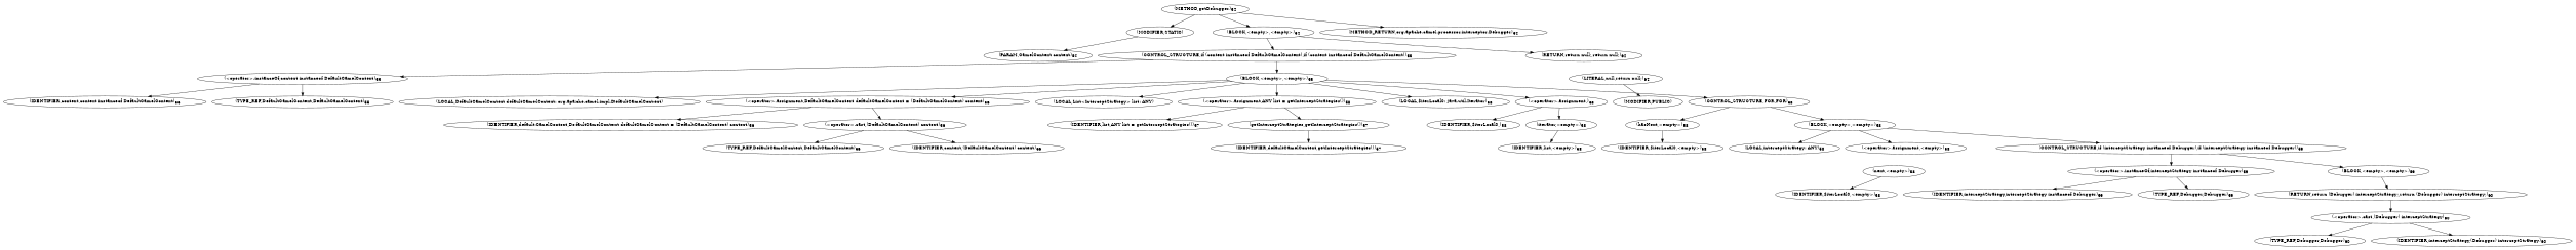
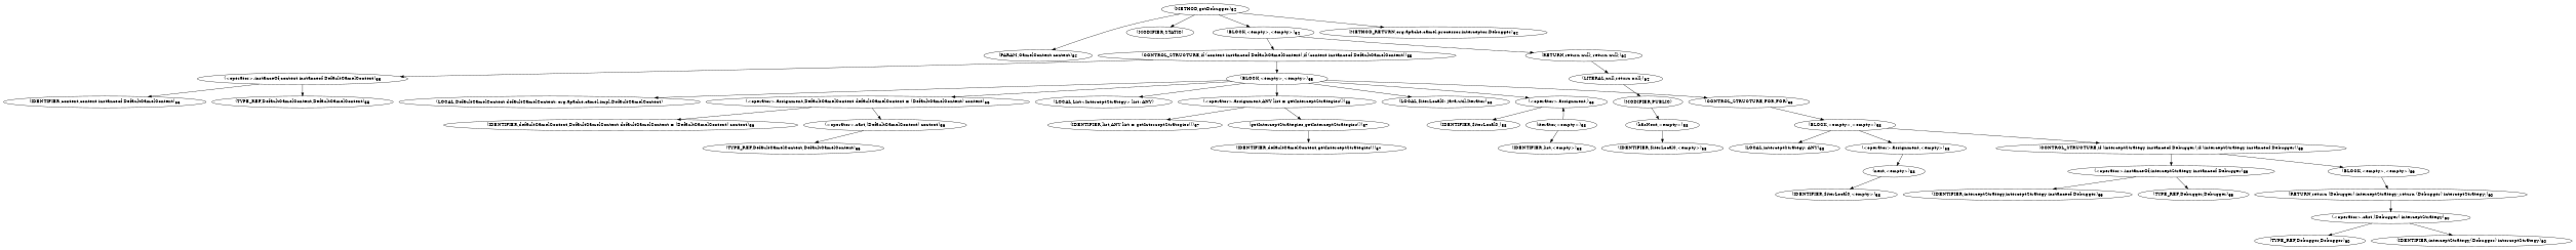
  digraph {
    fontname="DejaVu Serif"
    node [fontname="DejaVu Serif"]
    edge [fontname="DejaVu Serif"]
    n1 [label=<(METHOD,getDebugger)<SUB>54</SUB>>]
    n2 [label=<(PARAM,CamelContext context)<SUB>54</SUB>>]
    n3 [label=<(BLOCK,&lt;empty&gt;,&lt;empty&gt;)<SUB>54</SUB>>]
    n4 [label=<(MODIFIER,STATIC)>]
    n5 [label=<(METHOD_RETURN,org.apache.camel.processor.interceptor.Debugger)<SUB>54</SUB>>]
    n6 [label=<(CONTROL_STRUCTURE,if (context instanceof DefaultCamelContext),if (context instanceof DefaultCamelContext))<SUB>55</SUB>>]
    n7 [label=<(RETURN,return null;,return null;)<SUB>64</SUB>>]
    n8 [label=<(MODIFIER,PUBLIC)>]
    n9 [label=<(&lt;operator&gt;.instanceOf,context instanceof DefaultCamelContext)<SUB>55</SUB>>]
    n10 [label=<(BLOCK,&lt;empty&gt;,&lt;empty&gt;)<SUB>55</SUB>>]
    n11 [label=<(LITERAL,null,return null;)<SUB>64</SUB>>]
    n12 [label=<(IDENTIFIER,context,context instanceof DefaultCamelContext)<SUB>55</SUB>>]
    n13 [label=<(TYPE_REF,DefaultCamelContext,DefaultCamelContext)<SUB>55</SUB>>]
    n14 [label=<(LOCAL,DefaultCamelContext defaultCamelContext: org.apache.camel.impl.DefaultCamelContext)>]
    n15 [label=<(&lt;operator&gt;.assignment,DefaultCamelContext defaultCamelContext = (DefaultCamelContext) context)<SUB>56</SUB>>]
    n16 [label=<(LOCAL,List&lt;InterceptStrategy&gt; list: ANY)>]
    n17 [label=<(&lt;operator&gt;.assignment,ANY list = getInterceptStrategies())<SUB>58</SUB>>]
    n18 [label=<(LOCAL,$iterLocal0: java.util.Iterator)<SUB>58</SUB>>]
    n19 [label=<(&lt;operator&gt;.assignment,)<SUB>58</SUB>>]
    n20 [label=<(CONTROL_STRUCTURE,FOR,FOR)<SUB>58</SUB>>]
    n21 [label=<(IDENTIFIER,defaultCamelContext,DefaultCamelContext defaultCamelContext = (DefaultCamelContext) context)<SUB>56</SUB>>]
    n22 [label=<(&lt;operator&gt;.cast,(DefaultCamelContext) context)<SUB>56</SUB>>]
    n23 [label=<(IDENTIFIER,list,ANY list = getInterceptStrategies())<SUB>57</SUB>>]
    n24 [label=<(getInterceptStrategies,getInterceptStrategies())<SUB>57</SUB>>]
    n25 [label=<(IDENTIFIER,$iterLocal0,)<SUB>58</SUB>>]
    n26 [label=<(iterator,&lt;empty&gt;)<SUB>58</SUB>>]
    n27 [label=<(hasNext,&lt;empty&gt;)<SUB>58</SUB>>]
    n28 [label=<(BLOCK,&lt;empty&gt;,&lt;empty&gt;)<SUB>58</SUB>>]
    n29 [label=<(TYPE_REF,DefaultCamelContext,DefaultCamelContext)<SUB>56</SUB>>]
-   n30 [label=<(IDENTIFIER,context,(DefaultCamelContext) context)<SUB>56</SUB>>]
    n31 [label=<(IDENTIFIER,defaultCamelContext,getInterceptStrategies())<SUB>57</SUB>>]
    n32 [label=<(IDENTIFIER,list,&lt;empty&gt;)<SUB>58</SUB>>]
    n33 [label=<(IDENTIFIER,$iterLocal0,&lt;empty&gt;)<SUB>58</SUB>>]
    n34 [label=<(LOCAL,interceptStrategy: ANY)<SUB>58</SUB>>]
    n35 [label=<(&lt;operator&gt;.assignment,&lt;empty&gt;)<SUB>58</SUB>>]
    n36 [label=<(CONTROL_STRUCTURE,if (interceptStrategy instanceof Debugger),if (interceptStrategy instanceof Debugger))<SUB>59</SUB>>]
    n37 [label=<(next,&lt;empty&gt;)<SUB>58</SUB>>]
    n38 [label=<(&lt;operator&gt;.instanceOf,interceptStrategy instanceof Debugger)<SUB>59</SUB>>]
    n39 [label=<(BLOCK,&lt;empty&gt;,&lt;empty&gt;)<SUB>59</SUB>>]
    n40 [label=<(IDENTIFIER,$iterLocal0,&lt;empty&gt;)<SUB>58</SUB>>]
    n41 [label=<(IDENTIFIER,interceptStrategy,interceptStrategy instanceof Debugger)<SUB>59</SUB>>]
    n42 [label=<(TYPE_REF,Debugger,Debugger)<SUB>59</SUB>>]
    n43 [label=<(RETURN,return (Debugger) interceptStrategy;,return (Debugger) interceptStrategy;)<SUB>60</SUB>>]
    n44 [label=<(&lt;operator&gt;.cast,(Debugger) interceptStrategy)<SUB>60</SUB>>]
    n45 [label=<(TYPE_REF,Debugger,Debugger)<SUB>60</SUB>>]
    n46 [label=<(IDENTIFIER,interceptStrategy,(Debugger) interceptStrategy)<SUB>60</SUB>>]
-   n4 -> n2
+   n1 -> n2
    n1 -> n3
    n1 -> n4
    n1 -> n5
    n3 -> n6
    n3 -> n7
    n6 -> n9
    n6 -> n10
+   n7 -> n11
    n9 -> n12
    n9 -> n13
    n10 -> n14
    n10 -> n15
    n10 -> n16
    n10 -> n17
    n10 -> n18
    n10 -> n19
    n10 -> n20
    n11 -> n8
    n15 -> n21
    n15 -> n22
    n17 -> n23
    n17 -> n24
    n19 -> n25
-   n19 -> n26
-   n20 -> n27
+   n26 -> n19
+   n8 -> n27
    n20 -> n28
    n22 -> n29
-   n22 -> n30
    n24 -> n31
    n26 -> n32
    n27 -> n33
    n28 -> n34
    n28 -> n35
    n28 -> n36
+   n35 -> n37
    n36 -> n38
    n36 -> n39
    n37 -> n40
    n38 -> n41
    n38 -> n42
    n39 -> n43
    n43 -> n44
    n44 -> n45
    n44 -> n46
  }
